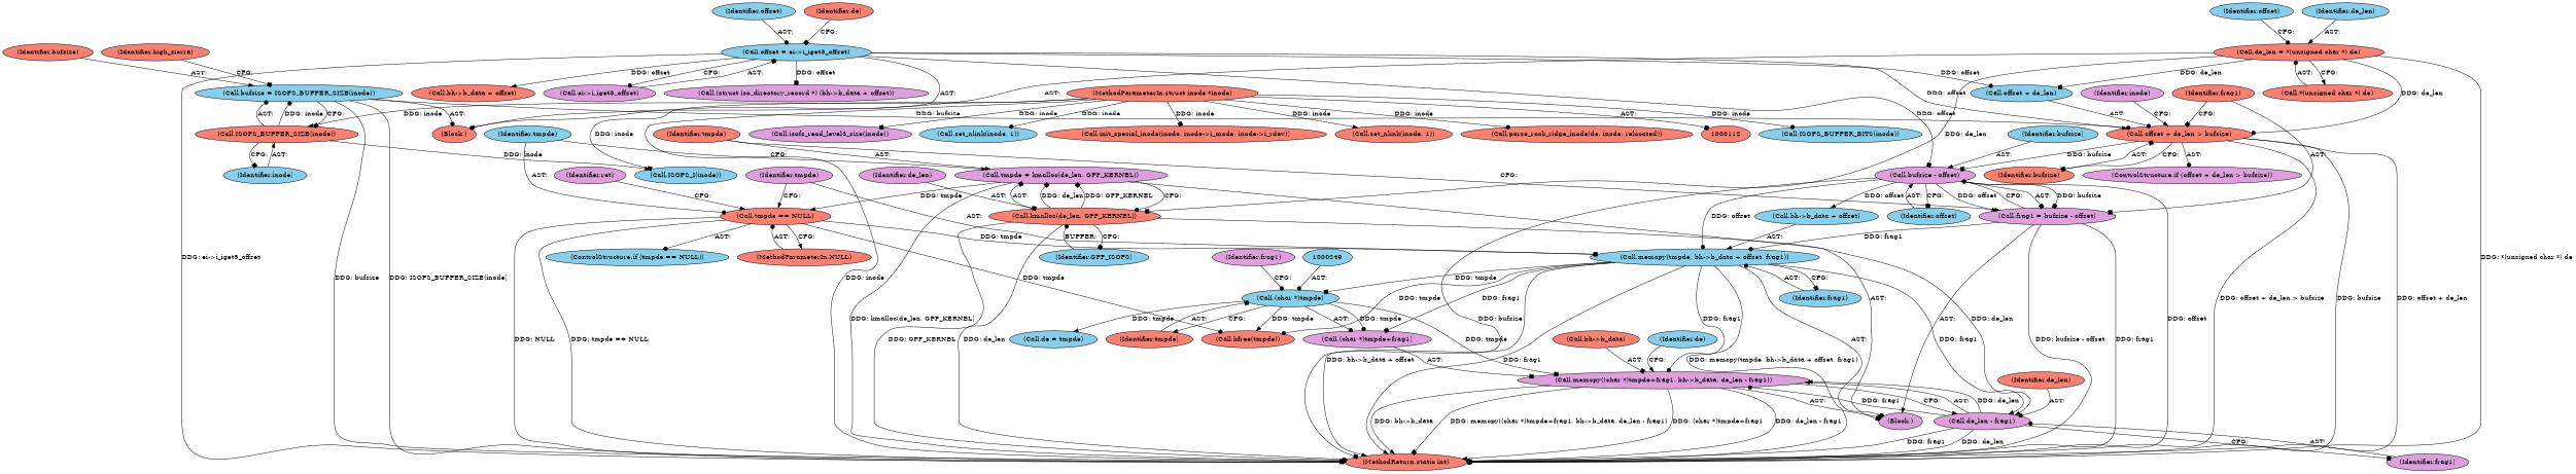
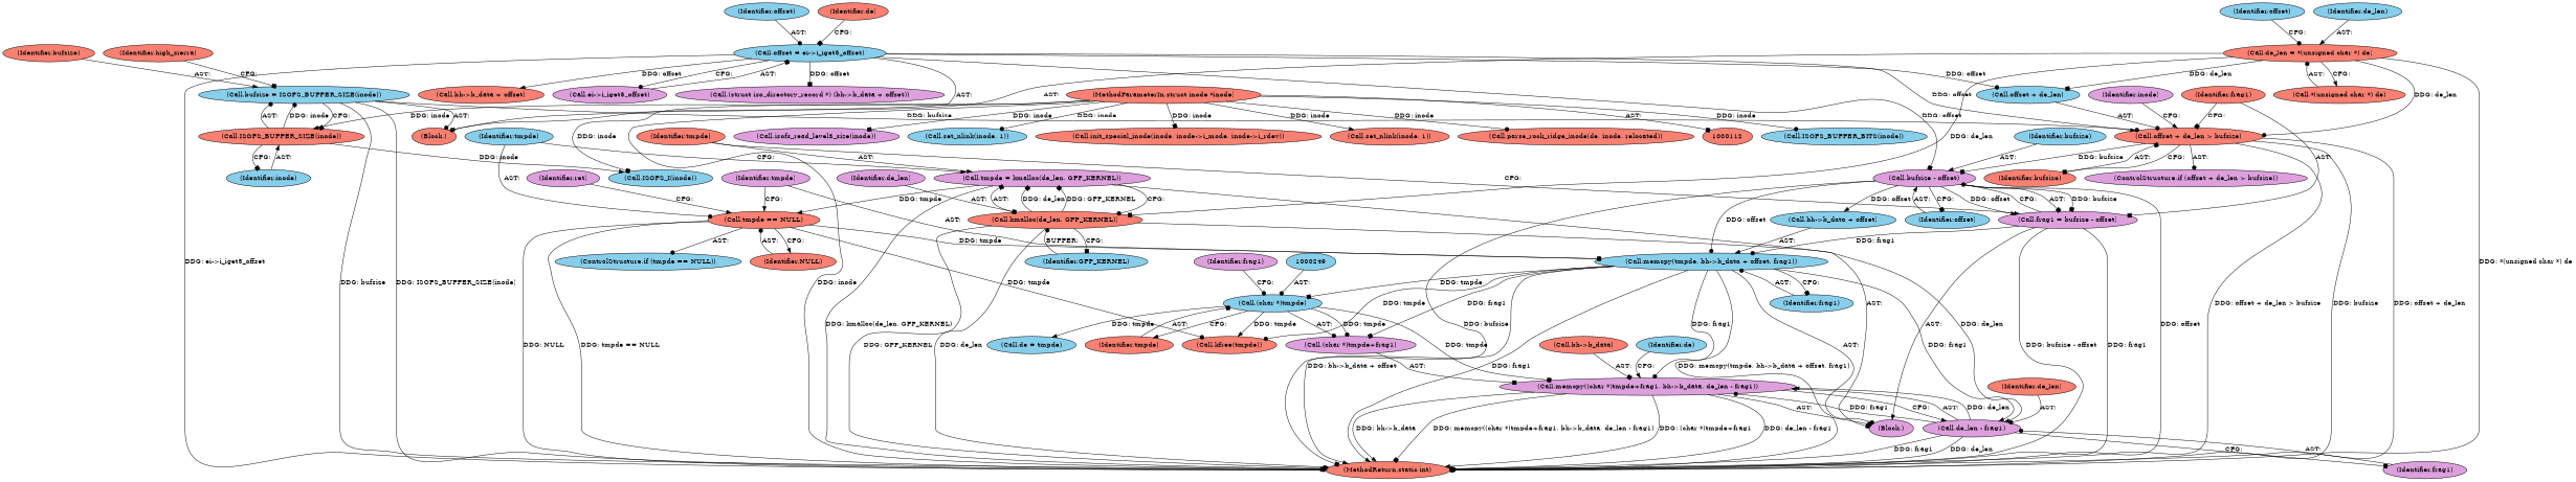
  digraph {
    node [fillcolor=salmon style=filled]
    edge [arrowhead=normal]
    n1 [fillcolor=plum label="(Call,memcpy((char *)tmpde+frag1, bh->b_data, de_len - frag1))"]
    n2 [fillcolor=plum label="(Call,de_len - frag1)"]
    n3 [fillcolor=plum label="(Block,)"]
    n4 [label="(MethodReturn,static int)"]
    n5 [fillcolor=plum label="(Identifier,frag1)"]
    n6 [fillcolor=skyblue label="(Call,(char *)tmpde)"]
    n7 [fillcolor=skyblue label="(Call,de = tmpde)"]
    n8 [label="(Call,kfree(tmpde))"]
    n9 [fillcolor=plum label="(Call,(char *)tmpde+frag1)"]
    n10 [label="(Identifier,tmpde)"]
    n11 [fillcolor=skyblue label="(Call,memcpy(tmpde, bh->b_data + offset, frag1))"]
    n12 [fillcolor=skyblue label="(Identifier,frag1)"]
    n13 [label="(Call,tmpde == NULL)"]
    n14 [fillcolor=skyblue label="(ControlStructure,if (tmpde == NULL))"]
-   n15 [label="(MethodParameterIn,NULL)"]
+   n15 [label="(Identifier,NULL)"]
    n16 [fillcolor=plum label="(Call,tmpde = kmalloc(de_len, GFP_KERNEL))"]
    n17 [label="(Call,kmalloc(de_len, GFP_KERNEL))"]
-   n18 [fillcolor=skyblue label="(Identifier,GFP_ISOFS)"]
+   n18 [fillcolor=skyblue label="(Identifier,GFP_KERNEL)"]
    n19 [label="(Call,de_len = *(unsigned char *) de)"]
    n20 [label="(Call,offset + de_len > bufsize)"]
    n21 [label="(Block,)"]
    n22 [label="(Call,*(unsigned char *) de)"]
    n23 [fillcolor=skyblue label="(Call,offset + de_len)"]
    n24 [fillcolor=plum label="(Call,bufsize - offset)"]
    n25 [fillcolor=plum label="(ControlStructure,if (offset + de_len > bufsize))"]
    n26 [label="(Identifier,bufsize)"]
    n27 [fillcolor=plum label="(Call,frag1 = bufsize - offset)"]
    n28 [fillcolor=skyblue label="(Call,bh->b_data + offset)"]
    n29 [fillcolor=skyblue label="(Identifier,offset)"]
    n30 [fillcolor=skyblue label="(Call,offset = ei->i_iget5_offset)"]
    n31 [fillcolor=plum label="(Call,(struct iso_directory_record *) (bh->b_data + offset))"]
    n32 [label="(Call,bh->b_data + offset)"]
    n33 [fillcolor=plum label="(Call,ei->i_iget5_offset)"]
    n34 [fillcolor=skyblue label="(Call,bufsize = ISOFS_BUFFER_SIZE(inode))"]
    n35 [label="(Call,ISOFS_BUFFER_SIZE(inode))"]
    n36 [fillcolor=skyblue label="(Call,ISOFS_I(inode))"]
    n37 [fillcolor=skyblue label="(Identifier,inode)"]
    n38 [label="(MethodParameterIn,struct inode *inode)"]
    n39 [fillcolor=skyblue label="(Call,ISOFS_BUFFER_BITS(inode))"]
    n40 [fillcolor=plum label="(Call,isofs_read_level3_size(inode))"]
    n41 [fillcolor=skyblue label="(Call,set_nlink(inode, 1))"]
    n42 [label="(Call,init_special_inode(inode, inode->i_mode, inode->i_rdev))"]
    n43 [label="(Call,set_nlink(inode, 1))"]
    n44 [label="(Call,parse_rock_ridge_inode(de, inode, relocated))"]
    1000112
    n46 [fillcolor=skyblue label="(Identifier,de)"]
    n47 [label="(Identifier,frag1)"]
    n48 [fillcolor=plum label="(Identifier,frag1)"]
    n49 [label="(Identifier,bufsize)"]
    n50 [label="(Identifier,high_sierra)"]
    n51 [fillcolor=skyblue label="(Identifier,offset)"]
    n52 [fillcolor=skyblue label="(Identifier,tmpde)"]
    n53 [label="(Call,bh->b_data)"]
    n54 [fillcolor=plum label="(Identifier,ret)"]
    n55 [fillcolor=skyblue label="(Identifier,bufsize)"]
    n56 [fillcolor=skyblue label="(Identifier,offset)"]
    n57 [fillcolor=plum label="(Identifier,tmpde)"]
    n58 [fillcolor=plum label="(Identifier,inode)"]
    n59 [fillcolor=plum label="(Identifier,de_len)"]
    n60 [fillcolor=skyblue label="(Identifier,de_len)"]
    n61 [label="(Identifier,de_len)"]
    n62 [label="(Identifier,de)"]
    n63 [label="(Identifier,tmpde)"]
    1000249 [fillcolor=skyblue]
    n1 -> n2 [label="CFG: "]
    n1 -> n3 [arrowhead=box label="AST: "]
    n1 -> n4 [label="DDG: de_len - frag1"]
    n1 -> n4 [label="DDG: bh->b_data"]
    n1 -> n4 [arrowhead=box label="DDG: memcpy((char *)tmpde+frag1, bh->b_data, de_len - frag1)"]
    n1 -> n4 [label="DDG: (char *)tmpde+frag1"]
    n2 -> n1 [label="AST: "]
    n2 -> n1 [label="DDG: de_len"]
    n2 -> n1 [arrowhead=dot label="DDG: frag1"]
    n2 -> n4 [arrowhead=dot label="DDG: frag1"]
    n2 -> n4 [arrowhead=dot label="DDG: de_len"]
    n2 -> n5 [arrowhead=box label="CFG: "]
    n5 -> n2 [arrowhead=dot label="AST: "]
    n6 -> n1 [arrowhead=box label="DDG: tmpde"]
    n6 -> n7 [label="DDG: tmpde"]
    n6 -> n8 [label="DDG: tmpde"]
    n6 -> n9 [arrowhead=dot label="AST: "]
    n6 -> n9 [arrowhead=dot label="DDG: tmpde"]
    n6 -> n10 [label="CFG: "]
    n9 -> n1 [arrowhead=box label="AST: "]
    n10 -> n6 [arrowhead=box label="AST: "]
    n11 -> n1 [arrowhead=dot label="DDG: frag1"]
    n11 -> n2 [label="DDG: frag1"]
    n11 -> n3 [arrowhead=dot label="AST: "]
    n11 -> n4 [label="DDG: bh->b_data + offset"]
    n11 -> n4 [label="DDG: frag1"]
    n11 -> n4 [arrowhead=box label="DDG: memcpy(tmpde, bh->b_data + offset, frag1)"]
    n11 -> n6 [arrowhead=box label="DDG: tmpde"]
    n11 -> n8 [arrowhead=dot label="DDG: tmpde"]
    n11 -> n9 [arrowhead=box label="DDG: frag1"]
    n11 -> n12 [arrowhead=box label="CFG: "]
    n12 -> n11 [arrowhead=dot label="AST: "]
    n13 -> n4 [label="DDG: NULL"]
    n13 -> n4 [label="DDG: tmpde == NULL"]
    n13 -> n8 [arrowhead=dot label="DDG: tmpde"]
    n13 -> n11 [arrowhead=dot label="DDG: tmpde"]
    n13 -> n14 [arrowhead=dot label="AST: "]
    n13 -> n15 [label="CFG: "]
    n15 -> n13 [arrowhead=dot label="AST: "]
    n16 -> n3 [arrowhead=box label="AST: "]
    n16 -> n4 [label="DDG: kmalloc(de_len, GFP_KERNEL)"]
    n16 -> n13 [label="DDG: tmpde"]
    n16 -> n17 [arrowhead=dot label="CFG: "]
    n17 -> n2 [label="DDG: de_len"]
    n17 -> n4 [label="DDG: de_len"]
    n17 -> n4 [arrowhead=box label="DDG: GFP_KERNEL"]
    n17 -> n16 [arrowhead=box label="AST: "]
    n17 -> n16 [arrowhead=box label="DDG: de_len"]
    n17 -> n16 [arrowhead=box label="DDG: GFP_KERNEL"]
    n17 -> n18 [arrowhead=box label="CFG: "]
    n18 -> n17 [arrowhead=dot label="BUFFER: "]
    n19 -> n4 [label="DDG: *(unsigned char *) de"]
    n19 -> n17 [arrowhead=box label="DDG: de_len"]
    n19 -> n20 [arrowhead=dot label="DDG: de_len"]
    n19 -> n21 [label="AST: "]
    n19 -> n22 [label="CFG: "]
    n19 -> n23 [arrowhead=box label="DDG: de_len"]
    n20 -> n4 [arrowhead=box label="DDG: bufsize"]
    n20 -> n4 [arrowhead=dot label="DDG: offset + de_len > bufsize"]
    n20 -> n4 [arrowhead=dot label="DDG: offset + de_len"]
    n20 -> n24 [arrowhead=box label="DDG: bufsize"]
    n20 -> n25 [arrowhead=dot label="AST: "]
    n20 -> n26 [arrowhead=box label="CFG: "]
    n22 -> n19 [arrowhead=dot label="AST: "]
    n23 -> n20 [arrowhead=dot label="AST: "]
    n24 -> n4 [arrowhead=dot label="DDG: offset"]
    n24 -> n4 [arrowhead=box label="DDG: bufsize"]
    n24 -> n11 [arrowhead=dot label="DDG: offset"]
    n24 -> n27 [arrowhead=box label="AST: "]
    n24 -> n27 [arrowhead=box label="DDG: bufsize"]
    n24 -> n27 [label="DDG: offset"]
    n24 -> n28 [label="DDG: offset"]
    n24 -> n29 [arrowhead=box label="CFG: "]
    n26 -> n20 [arrowhead=box label="AST: "]
    n27 -> n3 [label="AST: "]
    n27 -> n4 [label="DDG: bufsize - offset"]
    n27 -> n4 [label="DDG: frag1"]
    n27 -> n11 [arrowhead=dot label="DDG: frag1"]
    n27 -> n24 [arrowhead=dot label="CFG: "]
    n28 -> n11 [label="AST: "]
    n29 -> n24 [label="AST: "]
    n30 -> n4 [arrowhead=dot label="DDG: ei->i_iget5_offset"]
    n30 -> n20 [label="DDG: offset"]
    n30 -> n21 [arrowhead=dot label="AST: "]
    n30 -> n23 [arrowhead=dot label="DDG: offset"]
    n30 -> n24 [arrowhead=box label="DDG: offset"]
    n30 -> n31 [arrowhead=box label="DDG: offset"]
    n30 -> n32 [label="DDG: offset"]
    n30 -> n33 [arrowhead=dot label="CFG: "]
    n33 -> n30 [arrowhead=box label="AST: "]
    n34 -> n4 [arrowhead=dot label="DDG: ISOFS_BUFFER_SIZE(inode)"]
    n34 -> n4 [arrowhead=dot label="DDG: bufsize"]
    n34 -> n20 [arrowhead=dot label="DDG: bufsize"]
    n34 -> n21 [arrowhead=dot label="AST: "]
    n34 -> n35 [arrowhead=box label="CFG: "]
    n35 -> n34 [arrowhead=dot label="AST: "]
    n35 -> n34 [arrowhead=dot label="DDG: inode"]
    n35 -> n36 [label="DDG: inode"]
    n35 -> n37 [arrowhead=box label="CFG: "]
    n37 -> n35 [label="AST: "]
    n38 -> n4 [label="DDG: inode"]
    n38 -> n35 [label="DDG: inode"]
    n38 -> n36 [arrowhead=box label="DDG: inode"]
    n38 -> n39 [arrowhead=dot label="DDG: inode"]
    n38 -> n40 [arrowhead=box label="DDG: inode"]
    n38 -> n41 [arrowhead=dot label="DDG: inode"]
    n38 -> n42 [arrowhead=box label="DDG: inode"]
    n38 -> n43 [label="DDG: inode"]
    n38 -> n44 [arrowhead=dot label="DDG: inode"]
    n38 -> 1000112 [arrowhead=box label="AST: "]
    n46 -> n1 [label="CFG: "]
    n47 -> n20 [arrowhead=box label="CFG: "]
    n47 -> n27 [arrowhead=box label="AST: "]
    n48 -> n6 [arrowhead=dot label="CFG: "]
    n49 -> n34 [label="AST: "]
    n50 -> n34 [arrowhead=box label="CFG: "]
    n51 -> n30 [arrowhead=dot label="AST: "]
    n52 -> n13 [arrowhead=dot label="AST: "]
    n52 -> n16 [label="CFG: "]
    n53 -> n1 [arrowhead=box label="AST: "]
    n54 -> n13 [label="CFG: "]
    n55 -> n24 [label="AST: "]
    n56 -> n19 [arrowhead=dot label="CFG: "]
    n57 -> n11 [arrowhead=box label="AST: "]
    n57 -> n13 [label="CFG: "]
    n58 -> n20 [label="CFG: "]
    n59 -> n17 [arrowhead=box label="AST: "]
    n60 -> n19 [label="AST: "]
    n61 -> n2 [arrowhead=dot label="AST: "]
    n62 -> n30 [arrowhead=box label="CFG: "]
    n63 -> n16 [label="AST: "]
    n63 -> n27 [label="CFG: "]
    1000249 -> n6 [arrowhead=dot label="AST: "]
  }
